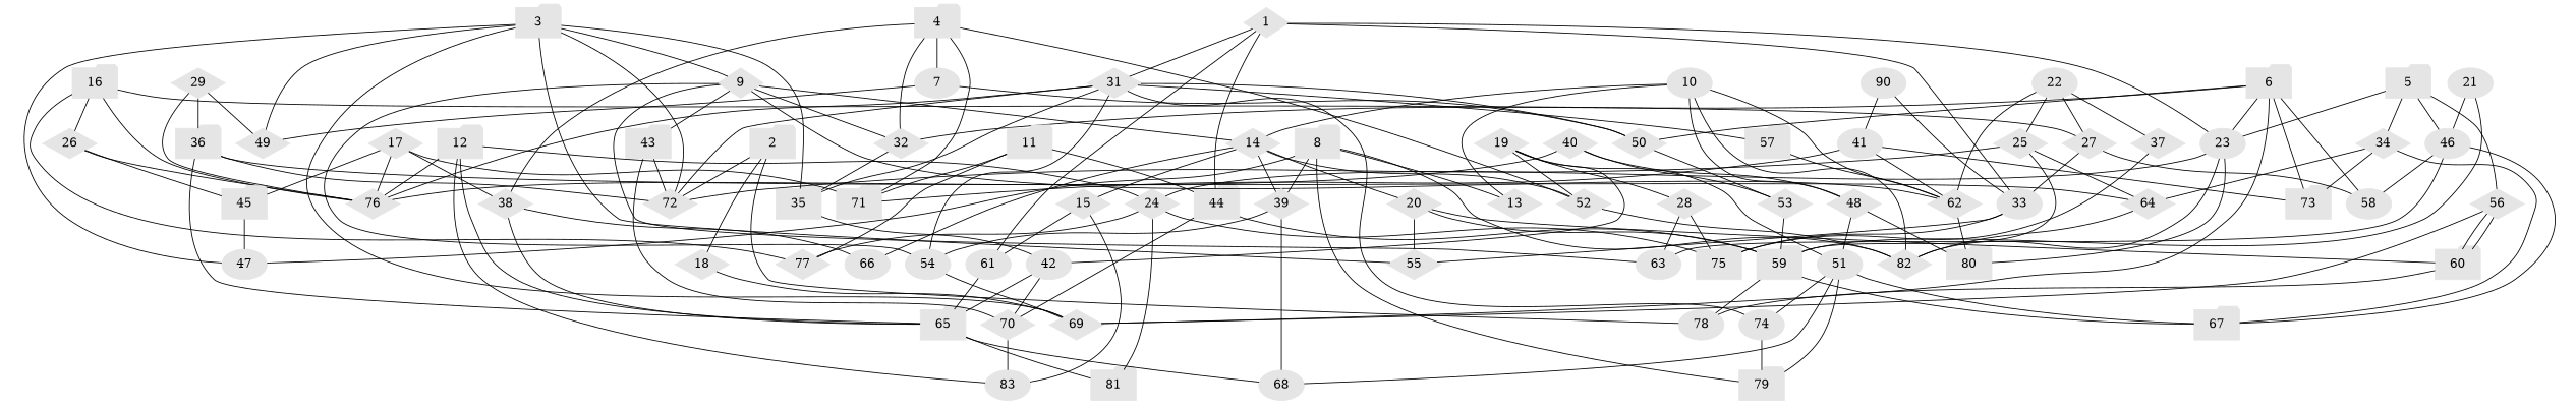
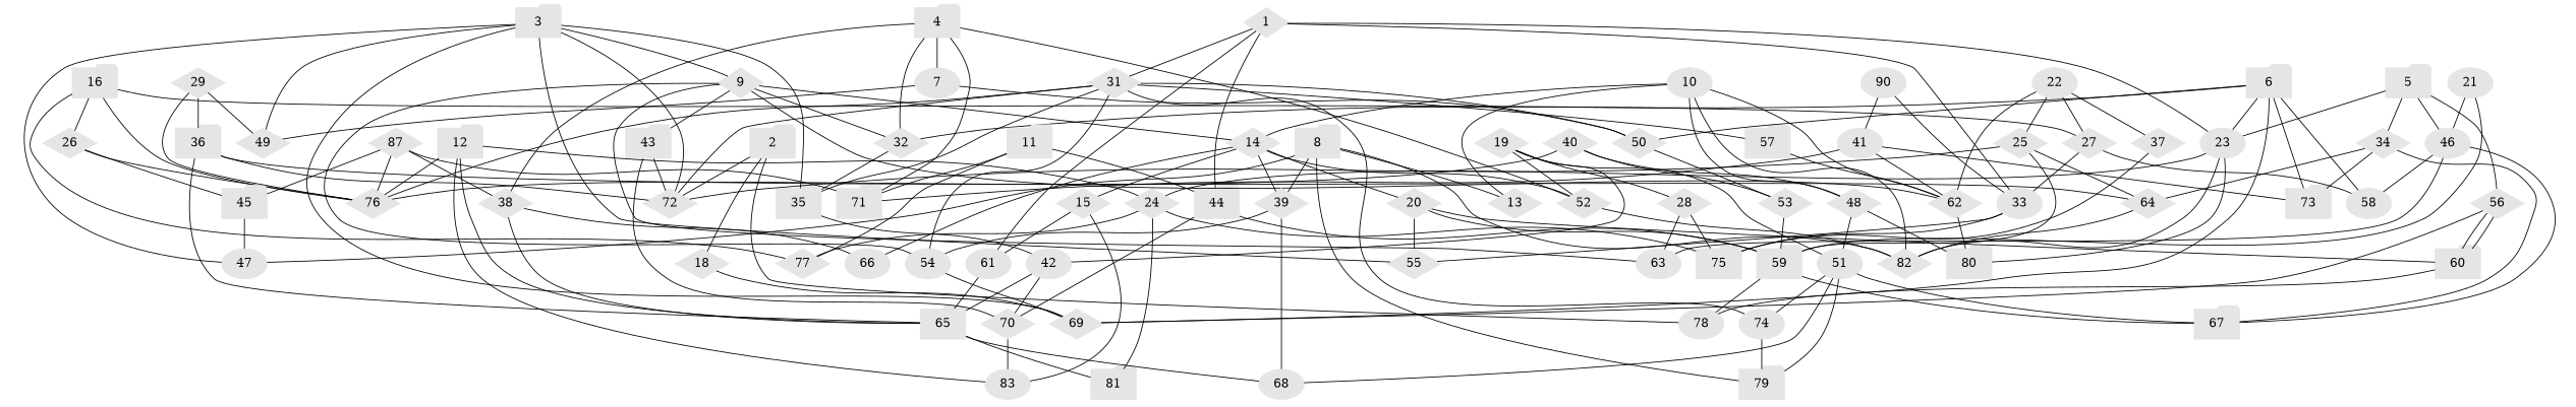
  graph {
    node [color=gray90 shape=diamond style=filled]
    23 [shape=ellipse]
    1
    31
    33 [shape=ellipse]
    44 [shape=folder]
    61 [shape=ellipse]
    82
    24
    80 [shape=folder]
    72
    35 [shape=folder]
    50
    54 [shape=ellipse]
    76
    57 [shape=folder]
    74 [shape=ellipse]
    55
    75 [shape=folder]
    59 [shape=folder]
    70
    65 [shape=folder]
    2 [shape=folder]
    18
    78 [shape=ellipse]
    69
    3 [shape=folder]
    9
    47 [shape=ellipse]
    49
    32
    14
    43 [shape=folder]
    62
    63 [shape=ellipse]
    42 [shape=ellipse]
    4 [shape=folder]
    7 [shape=ellipse]
    38
    52
    71 [shape=folder]
    66 [shape=ellipse]
    81 [shape=folder]
    68 [shape=ellipse]
    5 [shape=folder]
    34
    46 [shape=ellipse]
    56
    73 [shape=folder]
    64
    67 [shape=folder]
    58 [shape=ellipse]
    60 [shape=folder]
    6 [shape=folder]
    53
    8 [shape=folder]
    13
    39
    79 [shape=folder]
    15
    20
    10 [shape=ellipse]
    48
    51 [shape=ellipse]
    11 [shape=folder]
    77
    12 [shape=folder]
    83 [shape=ellipse]
    16 [shape=folder]
    26
    27
    45 [shape=folder]
-   17
+   17 [label=87]
    19
    28
    21 [shape=ellipse]
    22 [shape=ellipse]
    25
    37
    29
    36 [shape=folder]
    n81 [label=90 shape=ellipse]
    41 [shape=ellipse]
    40
    23 -- 82
    23 -- 24
    23 -- 80
    1 -- 23
    1 -- 31
    1 -- 33
    1 -- 44
    1 -- 61
    31 -- 72
    31 -- 35
    31 -- 50
    31 -- 54
    31 -- 76
    31 -- 57
    31 -- 74
    33 -- 55
    33 -- 75
    44 -- 59
    44 -- 70
    61 -- 65
    24 -- 75
    24 -- 81
    24 -- 77
    35 -- 42
    50 -- 53
    54 -- 69
    57 -- 62
    74 -- 79
    59 -- 78
    59 -- 67
    70 -- 83
    65 -- 81
    65 -- 68
    2 -- 72
    2 -- 18
    2 -- 78
    18 -- 69
    3 -- 72
    3 -- 35
    3 -- 55
    3 -- 69
    3 -- 9
    3 -- 47
    3 -- 49
    9 -- 54
    9 -- 32
    9 -- 14
    9 -- 43
    9 -- 62
    9 -- 63
    32 -- 35
    14 -- 52
    14 -- 66
    14 -- 39
    14 -- 15
    14 -- 20
    43 -- 72
    43 -- 70
    62 -- 80
    42 -- 70
    42 -- 65
    4 -- 32
    4 -- 7
    4 -- 38
    4 -- 52
    4 -- 71
    7 -- 50
    7 -- 49
    38 -- 65
    38 -- 66
    52 -- 82
    5 -- 23
    5 -- 34
    5 -- 46
    5 -- 56
    34 -- 73
    34 -- 64
    34 -- 67
    46 -- 63
    46 -- 67
    46 -- 58
    56 -- 69
    56 -- 60
    56 -- 60
    64 -- 82
    60 -- 78
    6 -- 23
    6 -- 50
    6 -- 69
    6 -- 32
    6 -- 73
    6 -- 58
    53 -- 59
    8 -- 82
    8 -- 47
    8 -- 13
    8 -- 39
    8 -- 79
    39 -- 54
    39 -- 68
    15 -- 61
    15 -- 83
    20 -- 55
    20 -- 59
    20 -- 60
    10 -- 82
    10 -- 14
    10 -- 62
    10 -- 13
    10 -- 48
    48 -- 80
    48 -- 51
    51 -- 74
    51 -- 68
    51 -- 67
    51 -- 79
    11 -- 44
    11 -- 71
    11 -- 77
    12 -- 24
    12 -- 76
    12 -- 65
    12 -- 83
    16 -- 76
    16 -- 77
    16 -- 26
    16 -- 27
    26 -- 76
    26 -- 45
    27 -- 33
    27 -- 58
    45 -- 47
    17 -- 76
    17 -- 38
    17 -- 71
    17 -- 45
    19 -- 42
    19 -- 52
    19 -- 51
    19 -- 28
    28 -- 75
    28 -- 63
    21 -- 59
    21 -- 46
    22 -- 62
    22 -- 27
    22 -- 25
    22 -- 37
    25 -- 72
    25 -- 59
    25 -- 64
    37 -- 75
    29 -- 76
    29 -- 49
    29 -- 36
    36 -- 72
    36 -- 65
    36 -- 64
    n81 -- 33
    n81 -- 41
    41 -- 62
    41 -- 71
    41 -- 73
    40 -- 76
    40 -- 53
    40 -- 48
  }
